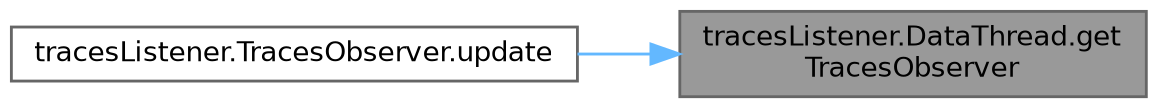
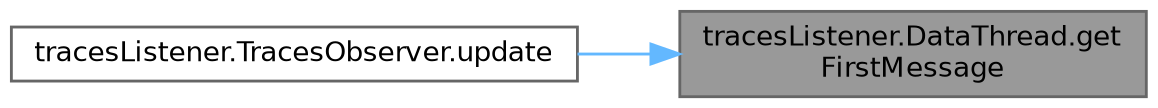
  digraph {
    rankdir=RL
    node [fontname=Helvetica fontsize=10 shape=box style=filled]
-   n1 [color=gray40 fillcolor=grey60 fontcolor=black height=0.2 label="tracesListener.DataThread.get\lTracesObserver" width=0.4]
+   n1 [color=gray40 fillcolor=grey60 fontcolor=black height=0.2 label="tracesListener.DataThread.get\lFirstMessage" width=0.4]
    n2 [color=grey40 fillcolor=white height=0.2 label="tracesListener.TracesObserver.update" width=0.4]
    n1 -> n2 [color=steelblue1 dir=back fontname=Helvetica fontsize=10 labelfontname=Helvetica labelfontsize=10 style=solid]
  }
